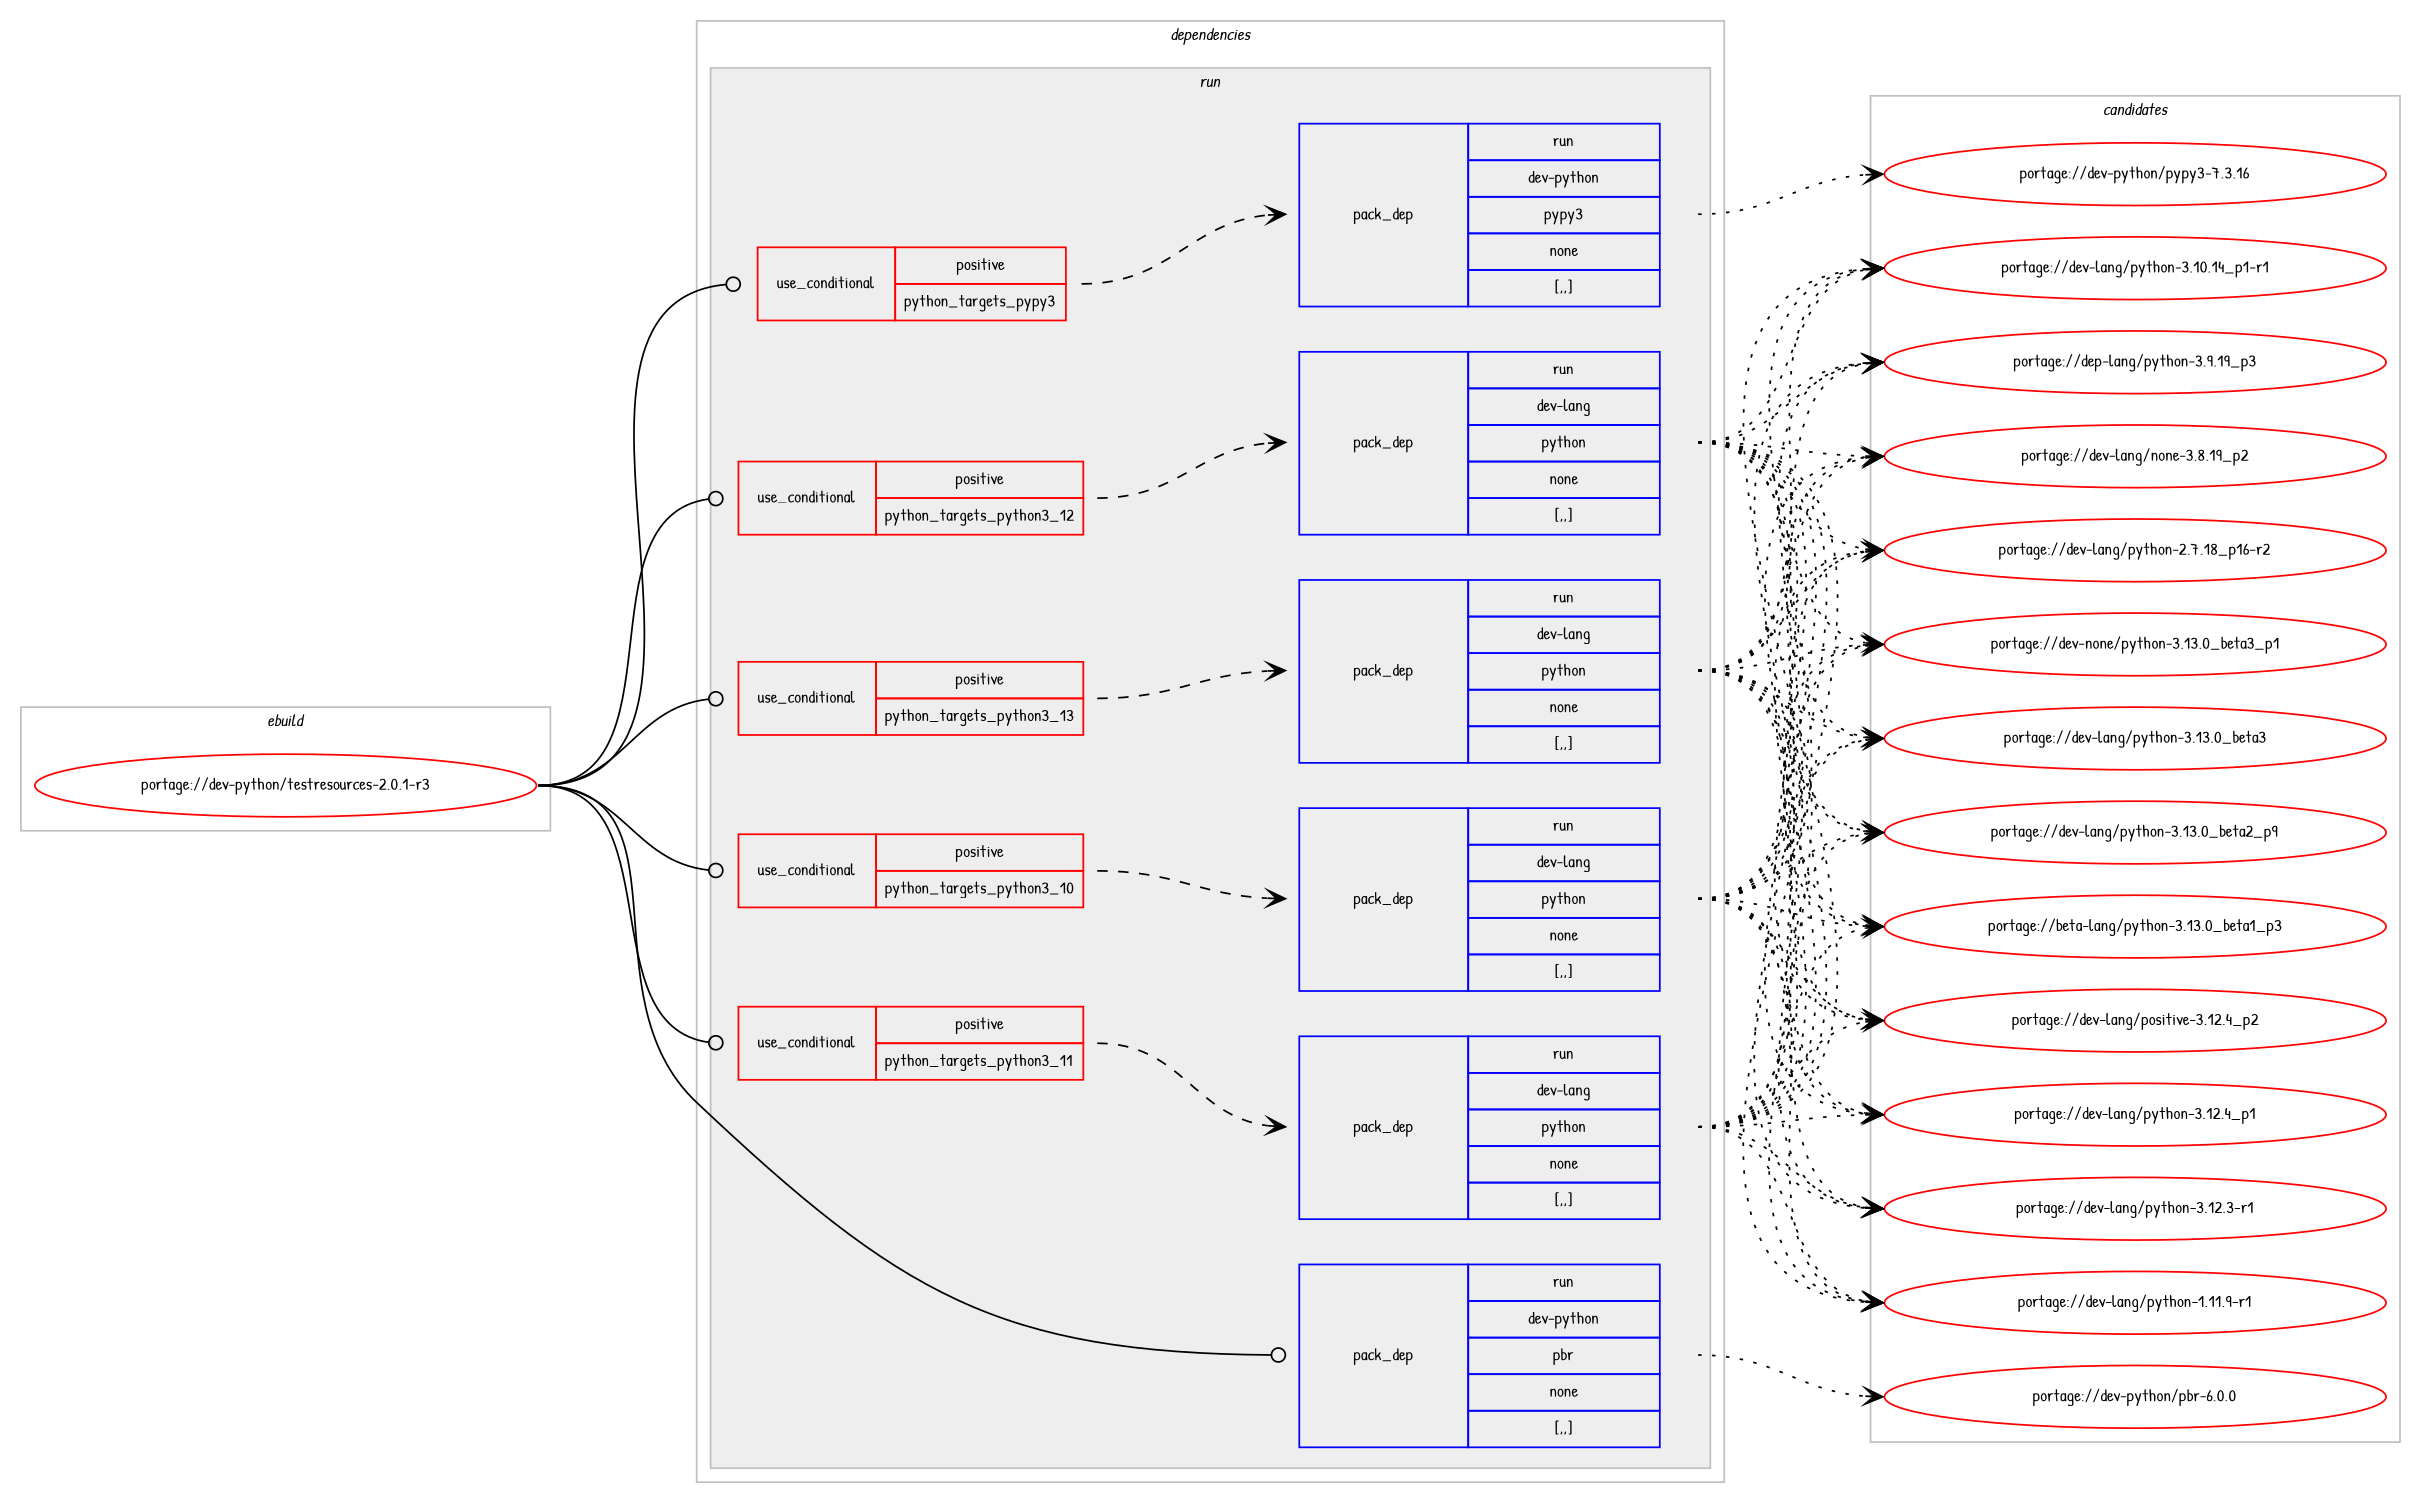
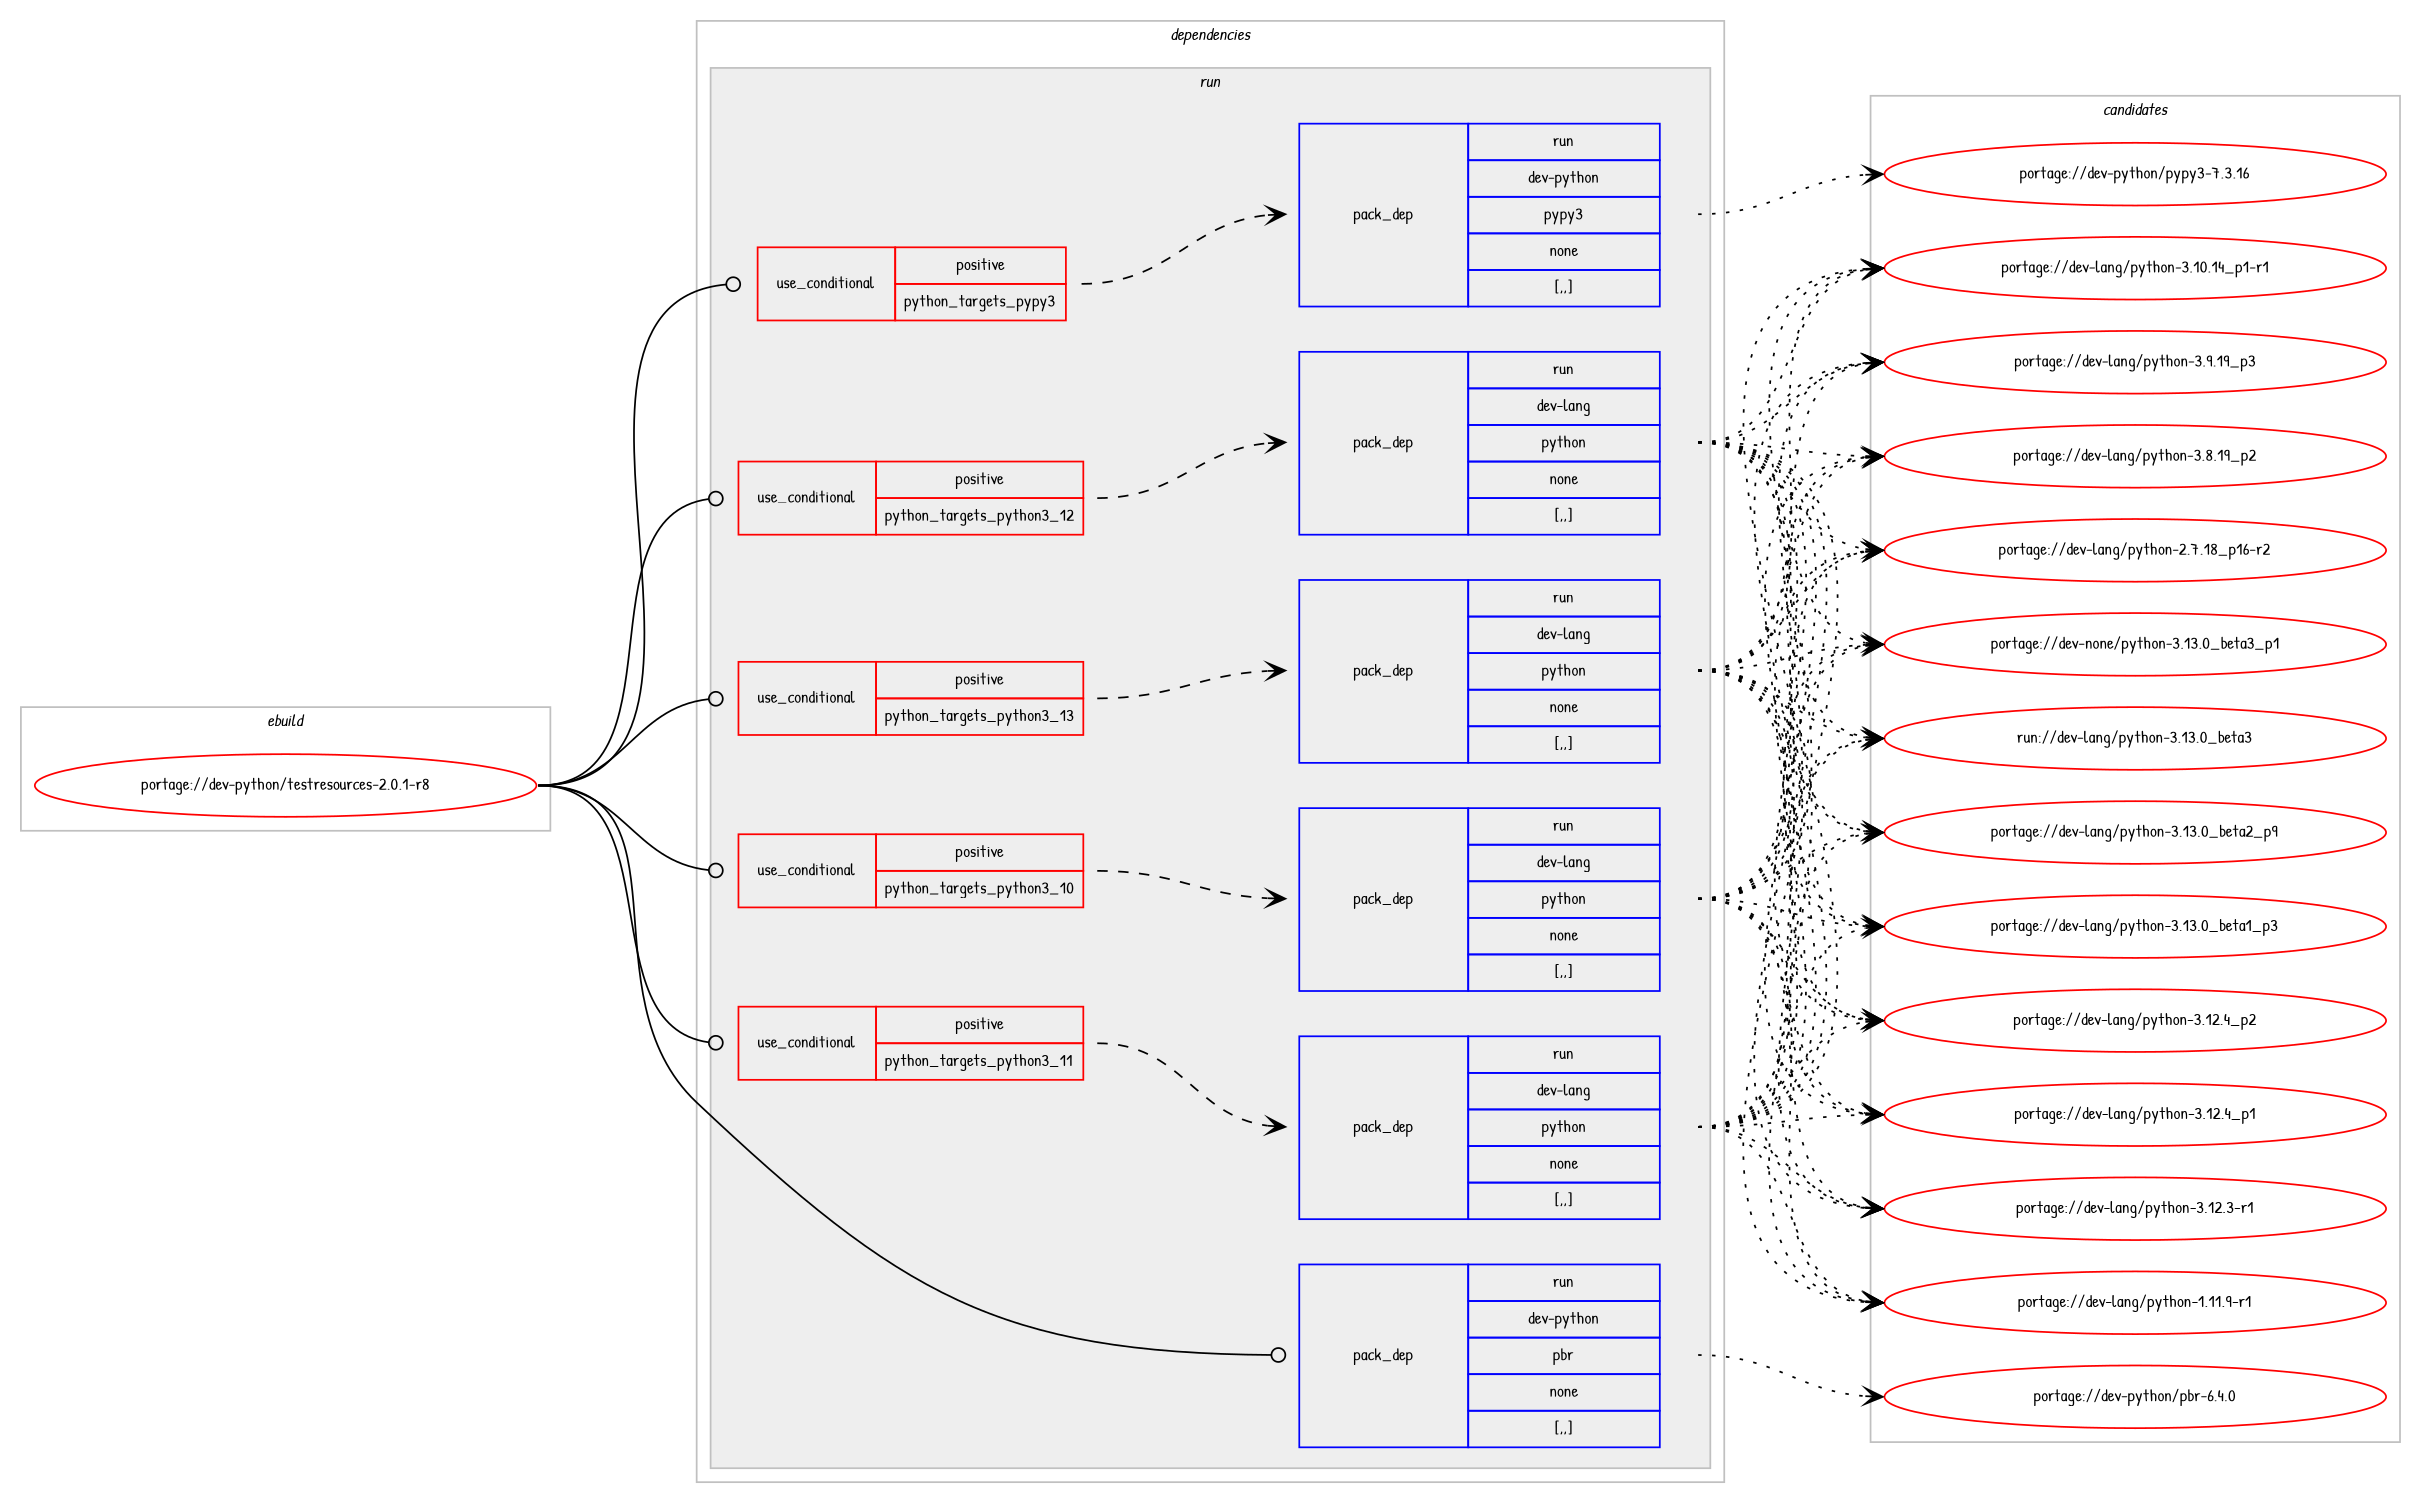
  digraph {
    compound=true
    concentrate=true
    fontname="Patrick Hand"
    fontsize=10
    newrank=true
    rankdir=LR
    ranksep=1.5
    node [color=red fontname="Patrick Hand" fontsize=10]
    edge [arrowhead=vee fontname="Patrick Hand" headport=w style=dotted tailport=e weight=100]
-   n1 [label="portage://dev-python/testresources-2.0.1-r3" width=4]
+   n1 [label="portage://dev-python/testresources-2.0.1-r8" width=4]
    n2 [color=blue label=<<TABLE BORDER="0" CELLBORDER="1" CELLSPACING="0" CELLPADDING="4" WIDTH="220"><TR><TD ROWSPAN="6" CELLPADDING="30">pack_dep</TD></TR><TR><TD WIDTH="110">run</TD></TR><TR><TD>dev-python</TD></TR><TR><TD>pypy3</TD></TR><TR><TD>none</TD></TR><TR><TD>[,,]</TD></TR></TABLE>> shape=none]
    n3 [label=<<TABLE BORDER="0" CELLBORDER="1" CELLSPACING="0" CELLPADDING="4"><TR><TD ROWSPAN="3" CELLPADDING="10">use_conditional</TD></TR><TR><TD>positive</TD></TR><TR><TD>python_targets_pypy3</TD></TR></TABLE>> shape=none]
    n4 [color=blue label=<<TABLE BORDER="0" CELLBORDER="1" CELLSPACING="0" CELLPADDING="4" WIDTH="220"><TR><TD ROWSPAN="6" CELLPADDING="30">pack_dep</TD></TR><TR><TD WIDTH="110">run</TD></TR><TR><TD>dev-lang</TD></TR><TR><TD>python</TD></TR><TR><TD>none</TD></TR><TR><TD>[,,]</TD></TR></TABLE>> shape=none]
    n5 [label=<<TABLE BORDER="0" CELLBORDER="1" CELLSPACING="0" CELLPADDING="4"><TR><TD ROWSPAN="3" CELLPADDING="10">use_conditional</TD></TR><TR><TD>positive</TD></TR><TR><TD>python_targets_python3_10</TD></TR></TABLE>> shape=none]
    n6 [color=blue label=<<TABLE BORDER="0" CELLBORDER="1" CELLSPACING="0" CELLPADDING="4" WIDTH="220"><TR><TD ROWSPAN="6" CELLPADDING="30">pack_dep</TD></TR><TR><TD WIDTH="110">run</TD></TR><TR><TD>dev-lang</TD></TR><TR><TD>python</TD></TR><TR><TD>none</TD></TR><TR><TD>[,,]</TD></TR></TABLE>> shape=none]
    n7 [label=<<TABLE BORDER="0" CELLBORDER="1" CELLSPACING="0" CELLPADDING="4"><TR><TD ROWSPAN="3" CELLPADDING="10">use_conditional</TD></TR><TR><TD>positive</TD></TR><TR><TD>python_targets_python3_11</TD></TR></TABLE>> shape=none]
    n8 [color=blue label=<<TABLE BORDER="0" CELLBORDER="1" CELLSPACING="0" CELLPADDING="4" WIDTH="220"><TR><TD ROWSPAN="6" CELLPADDING="30">pack_dep</TD></TR><TR><TD WIDTH="110">run</TD></TR><TR><TD>dev-lang</TD></TR><TR><TD>python</TD></TR><TR><TD>none</TD></TR><TR><TD>[,,]</TD></TR></TABLE>> shape=none]
    n9 [label=<<TABLE BORDER="0" CELLBORDER="1" CELLSPACING="0" CELLPADDING="4"><TR><TD ROWSPAN="3" CELLPADDING="10">use_conditional</TD></TR><TR><TD>positive</TD></TR><TR><TD>python_targets_python3_12</TD></TR></TABLE>> shape=none]
    n10 [color=blue label=<<TABLE BORDER="0" CELLBORDER="1" CELLSPACING="0" CELLPADDING="4" WIDTH="220"><TR><TD ROWSPAN="6" CELLPADDING="30">pack_dep</TD></TR><TR><TD WIDTH="110">run</TD></TR><TR><TD>dev-lang</TD></TR><TR><TD>python</TD></TR><TR><TD>none</TD></TR><TR><TD>[,,]</TD></TR></TABLE>> shape=none]
    n11 [label=<<TABLE BORDER="0" CELLBORDER="1" CELLSPACING="0" CELLPADDING="4"><TR><TD ROWSPAN="3" CELLPADDING="10">use_conditional</TD></TR><TR><TD>positive</TD></TR><TR><TD>python_targets_python3_13</TD></TR></TABLE>> shape=none]
    n12 [color=blue label=<<TABLE BORDER="0" CELLBORDER="1" CELLSPACING="0" CELLPADDING="4" WIDTH="220"><TR><TD ROWSPAN="6" CELLPADDING="30">pack_dep</TD></TR><TR><TD WIDTH="110">run</TD></TR><TR><TD>dev-python</TD></TR><TR><TD>pbr</TD></TR><TR><TD>none</TD></TR><TR><TD>[,,]</TD></TR></TABLE>> shape=none]
    n13 [label="portage://dev-python/pypy3-7.3.16" width=4]
    n14 [label="portage://dev-none/python-3.13.0_beta3_p1" width=4]
-   n15 [label="portage://dev-lang/python-3.13.0_beta3" width=4]
+   n15 [label="run://dev-lang/python-3.13.0_beta3" width=4]
    n16 [label="portage://dev-lang/python-3.13.0_beta2_p9" width=4]
-   n17 [label="portage://beta-lang/python-3.13.0_beta1_p3" width=4]
-   n18 [label="portage://dev-lang/positive-3.12.4_p2" width=4]
+   n17 [label="portage://dev-lang/python-3.13.0_beta1_p3" width=4]
+   n18 [label="portage://dev-lang/python-3.12.4_p2" width=4]
    n19 [label="portage://dev-lang/python-3.12.4_p1" width=4]
    n20 [label="portage://dev-lang/python-3.12.3-r1" width=4]
    n21 [label="portage://dev-lang/python-1.11.9-r1" width=4]
    n22 [label="portage://dev-lang/python-3.10.14_p1-r1" width=4]
-   n23 [label="portage://dep-lang/python-3.9.19_p3" width=4]
-   n24 [label="portage://dev-lang/none-3.8.19_p2" width=4]
+   n23 [label="portage://dev-lang/python-3.9.19_p3" width=4]
+   n24 [label="portage://dev-lang/python-3.8.19_p2" width=4]
    n25 [label="portage://dev-lang/python-2.7.18_p16-r2" width=4]
-   n26 [label="portage://dev-python/pbr-6.0.0" width=4]
+   n26 [label="portage://dev-python/pbr-6.4.0" width=4]
    subgraph cluster_1 {
      color=gray
      label=<<i>ebuild</i>>
      n1
    }
    subgraph cluster_2 {
      color=gray
      label=<<i>dependencies</i>>
      subgraph cluster_3 {
        color=gray
        fillcolor="#eeeeee"
        label=<<i>compile</i>>
        style=filled
      }
      subgraph cluster_4 {
        color=gray
        fillcolor="#eeeeee"
        label=<<i>compile and run</i>>
        style=filled
      }
      subgraph cluster_5 {
        color=gray
        fillcolor="#eeeeee"
        label=<<i>run</i>>
        style=filled
        subgraph sub_6 {
          color=gray
          fillcolor="#eeeeee"
          label=<<i>run</i>>
          style=filled
          n3
          subgraph sub_7 {
            color=gray
            fillcolor="#eeeeee"
            label=<<i>run</i>>
            style=filled
            n2
          }
        }
        subgraph sub_8 {
          color=gray
          fillcolor="#eeeeee"
          label=<<i>run</i>>
          style=filled
          n5
          subgraph sub_9 {
            color=gray
            fillcolor="#eeeeee"
            label=<<i>run</i>>
            style=filled
            n4
          }
        }
        subgraph sub_10 {
          color=gray
          fillcolor="#eeeeee"
          label=<<i>run</i>>
          style=filled
          n7
          subgraph sub_11 {
            color=gray
            fillcolor="#eeeeee"
            label=<<i>run</i>>
            style=filled
            n6
          }
        }
        subgraph sub_12 {
          color=gray
          fillcolor="#eeeeee"
          label=<<i>run</i>>
          style=filled
          n9
          subgraph sub_13 {
            color=gray
            fillcolor="#eeeeee"
            label=<<i>run</i>>
            style=filled
            n8
          }
        }
        subgraph sub_14 {
          color=gray
          fillcolor="#eeeeee"
          label=<<i>run</i>>
          style=filled
          n11
          subgraph sub_15 {
            color=gray
            fillcolor="#eeeeee"
            label=<<i>run</i>>
            style=filled
            n10
          }
        }
        subgraph sub_16 {
          color=gray
          fillcolor="#eeeeee"
          label=<<i>run</i>>
          style=filled
          n12
        }
      }
    }
    subgraph cluster_17 {
      color=gray
      label=<<i>candidates</i>>
      rank=same
      subgraph sub_18 {
        color=black
        label=<<i>candidates</i>>
        nodesep=1
        rank=same
        n13
      }
      subgraph sub_19 {
        color=black
        label=<<i>candidates</i>>
        nodesep=1
        rank=same
        n14
        n15
        n16
        n17
        n18
        n19
        n20
        n21
        n22
        n23
        n24
        n25
      }
      subgraph sub_20 {
        color=black
        label=<<i>candidates</i>>
        nodesep=1
        rank=same
        n14
        n15
        n16
        n17
        n18
        n19
        n20
        n21
        n22
        n23
        n24
        n25
      }
      subgraph sub_21 {
        color=black
        label=<<i>candidates</i>>
        nodesep=1
        rank=same
        n14
        n15
        n16
        n17
        n18
        n19
        n20
        n21
        n22
        n23
        n24
        n25
      }
      subgraph sub_22 {
        color=black
        label=<<i>candidates</i>>
        nodesep=1
        rank=same
        n14
        n15
        n16
        n17
        n18
        n19
        n20
        n21
        n22
        n23
        n24
        n25
      }
      subgraph sub_23 {
        color=black
        label=<<i>candidates</i>>
        nodesep=1
        rank=same
        n26
      }
    }
    n1 -> n3 [arrowhead=odot style=solid weight=20]
    n1 -> n5 [arrowhead=odot style=solid weight=20]
    n1 -> n7 [arrowhead=odot style=solid weight=20]
    n1 -> n9 [arrowhead=odot style=solid weight=20]
    n1 -> n11 [arrowhead=odot style=solid weight=20]
    n1 -> n12 [arrowhead=odot style=solid weight=20]
    n2 -> n13
    n3 -> n2 [style=dashed weight=20]
    n4 -> n14
    n4 -> n15
    n4 -> n16
    n4 -> n17
    n4 -> n18
    n4 -> n19
    n4 -> n20
    n4 -> n21
    n4 -> n22
    n4 -> n23
    n4 -> n24
    n4 -> n25
    n5 -> n4 [style=dashed weight=20]
    n6 -> n14
    n6 -> n15
    n6 -> n16
    n6 -> n17
    n6 -> n18
    n6 -> n19
    n6 -> n20
    n6 -> n21
    n6 -> n22
    n6 -> n23
    n6 -> n24
    n6 -> n25
    n7 -> n6 [style=dashed weight=20]
    n8 -> n14
    n8 -> n15
    n8 -> n16
    n8 -> n17
    n8 -> n18
    n8 -> n19
    n8 -> n20
    n8 -> n21
    n8 -> n22
    n8 -> n23
    n8 -> n24
    n8 -> n25
    n9 -> n8 [style=dashed weight=20]
    n10 -> n14
    n10 -> n15
    n10 -> n16
    n10 -> n17
    n10 -> n18
    n10 -> n19
    n10 -> n20
    n10 -> n21
    n10 -> n22
    n10 -> n23
    n10 -> n24
    n10 -> n25
    n11 -> n10 [style=dashed weight=20]
    n12 -> n26
  }
